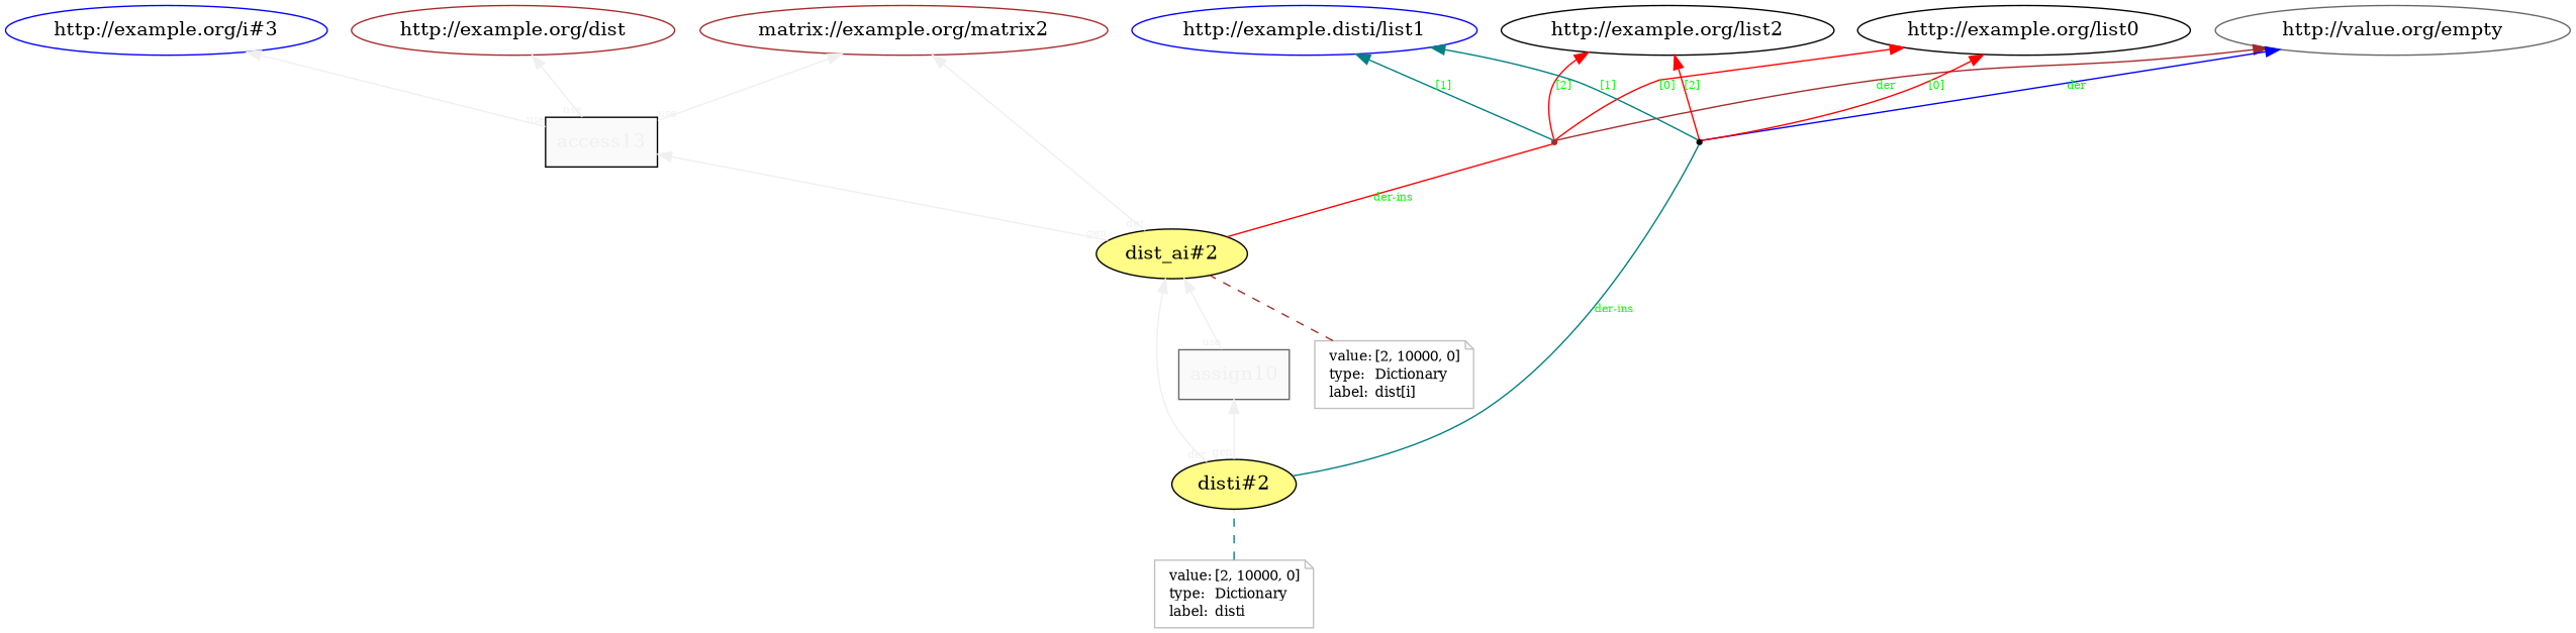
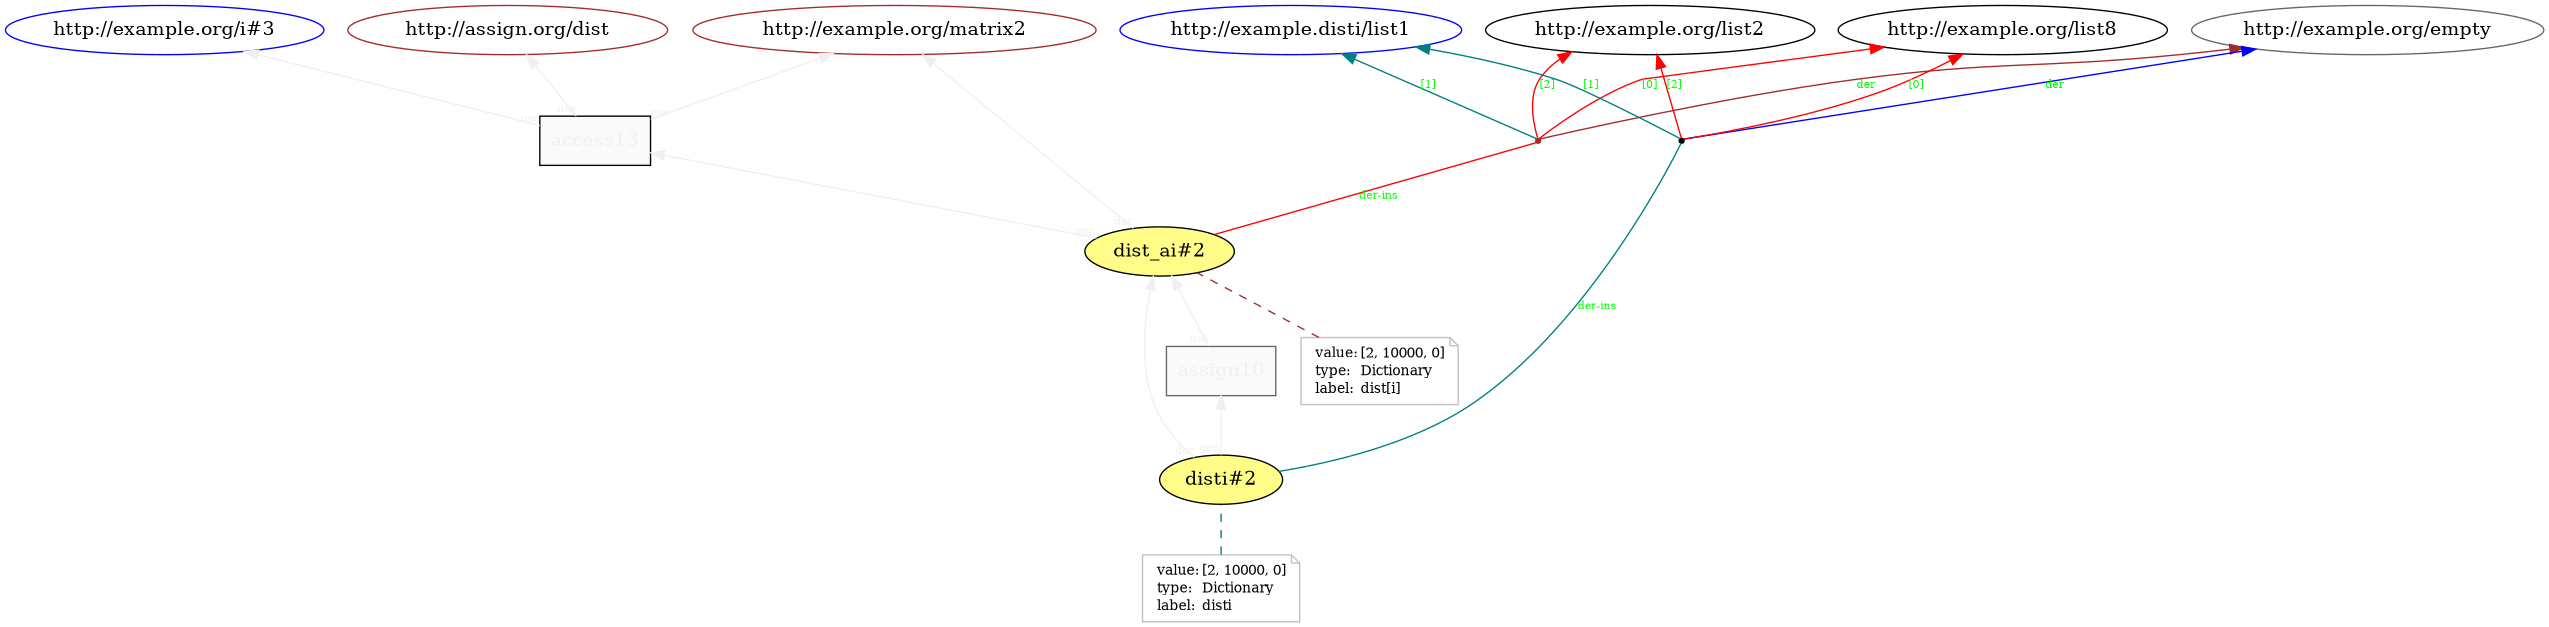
  digraph {
    rankdir=BT
    node [color=black]
    edge [color="#F0F0F0" fontcolor=green rotation=20]
    n1 [fillcolor="#FFFC87" label="dist_ai#2" style=filled]
    bn0 [color=brown fontcolor=green shape=point]
    n3 [fillcolor="#FAFAFA" fontcolor="#F0F0F0" label=access13 shape=polygon sides=4 style=filled]
-   "http://example.org/matrix2" [color=brown label="matrix://example.org/matrix2"]
-   "http://example.org/empty" [color=gray40 label="http://value.org/empty"]
-   "http://example.org/list0"
+   "http://example.org/matrix2" [color=brown]
+   "http://example.org/empty" [color=gray40]
+   "http://example.org/list0" [label="http://example.org/list8"]
    n7 [color=blue label="http://example.disti/list1"]
    "http://example.org/list2"
-   "http://example.org/dist" [color=brown]
+   "http://example.org/dist" [color=brown label="http://assign.org/dist"]
    "http://example.org/i#3" [color=blue]
    n11 [color=gray fontcolor=black fontsize=10 label=<<TABLE cellpadding="0" border="0"> 	<TR> 	    <TD align="left">value:</TD> 	    <TD align="left">[2, 10000, 0]</TD> 	</TR> 	<TR> 	    <TD align="left">type:</TD> 	    <TD align="left">Dictionary</TD> 	</TR> 	<TR> 	    <TD align="left">label:</TD> 	    <TD align="left">dist[i]</TD> 	</TR> </TABLE>> shape=note]
    n12 [fillcolor="#FFFC87" label="disti#2" style=filled]
    bn1 [fontcolor=green shape=point]
    n14 [color=gray40 fillcolor="#FAFAFA" fontcolor="#F0F0F0" label=assign10 shape=polygon sides=4 style=filled]
    n15 [color=gray fontcolor=black fontsize=10 label=<<TABLE cellpadding="0" border="0"> 	<TR> 	    <TD align="left">value:</TD> 	    <TD align="left">[2, 10000, 0]</TD> 	</TR> 	<TR> 	    <TD align="left">type:</TD> 	    <TD align="left">Dictionary</TD> 	</TR> 	<TR> 	    <TD align="left">label:</TD> 	    <TD align="left">disti</TD> 	</TR> </TABLE>> shape=note]
    n1 -> bn0 [angle=60.0 arrowhead=none color=red distance=1.5 fontsize=8 label="der-ins"]
    n1 -> n3 [fontcolor="#F0F0F0" labelangle=60.0 labeldistance=1.5 labelfontsize=8 taillabel=gen]
    n1 -> "http://example.org/matrix2" [fontcolor="#F0F0F0" labelangle=60.0 labeldistance=1.5 labelfontsize=8 taillabel=der]
    bn0 -> "http://example.org/empty" [angle=60.0 color=brown distance=1.5 fontsize=8 label=der]
    bn0 -> "http://example.org/list0" [angle=60.0 color=red distance=1.5 fontsize=8 label="[0]"]
    bn0 -> n7 [angle=60.0 color=teal distance=1.5 fontsize=8 label="[1]"]
    bn0 -> "http://example.org/list2" [angle=60.0 color=red distance=1.5 fontsize=8 label="[2]"]
    n3 -> "http://example.org/matrix2" [fontcolor="#F0F0F0" labelangle=60.0 labeldistance=1.5 labelfontsize=8 taillabel=use]
    n3 -> "http://example.org/dist" [fontcolor="#F0F0F0" labelangle=60.0 labeldistance=1.5 labelfontsize=8 taillabel=use]
    n3 -> "http://example.org/i#3" [fontcolor="#F0F0F0" labelangle=60.0 labeldistance=1.5 labelfontsize=8 taillabel=use]
    n11 -> n1 [arrowhead=none color=brown style=dashed fontcolor="" rotation=""]
    n12 -> n1 [fontcolor="#F0F0F0" labelangle=60.0 labeldistance=1.5 labelfontsize=8 taillabel=der]
    n12 -> bn1 [angle=60.0 arrowhead=none color=teal distance=1.5 fontsize=8 label="der-ins"]
    n12 -> n14 [fontcolor="#F0F0F0" labelangle=60.0 labeldistance=1.5 labelfontsize=8 taillabel=gen]
    bn1 -> "http://example.org/empty" [angle=60.0 color=blue distance=1.5 fontsize=8 label=der]
    bn1 -> "http://example.org/list0" [angle=60.0 color=red distance=1.5 fontsize=8 label="[0]"]
    bn1 -> n7 [angle=60.0 color=teal distance=1.5 fontsize=8 label="[1]"]
    bn1 -> "http://example.org/list2" [angle=60.0 color=red distance=1.5 fontsize=8 label="[2]"]
    n14 -> n1 [fontcolor="#F0F0F0" labelangle=60.0 labeldistance=1.5 labelfontsize=8 taillabel=use]
    n15 -> n12 [arrowhead=none color=teal style=dashed fontcolor="" rotation=""]
  }
